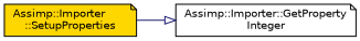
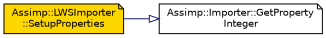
  digraph {
    rankdir=LR
    node [color=black fontname=Helvetica fontsize=10 shape=note style=filled]
-   n1 [fillcolor=gold fontcolor=black height=0.2 label="Assimp::Importer\l::SetupProperties" width=0.4]
+   n1 [fillcolor=gold fontcolor=black height=0.2 label="Assimp::LWSImporter\l::SetupProperties" width=0.4]
    n2 [fillcolor=white height=0.2 label="Assimp::Importer::GetProperty\lInteger" width=0.4]
    n1 -> n2 [color=midnightblue fontname=Helvetica fontsize=10 labelfontname=Helvetica labelfontsize=10 style=solid arrowhead=onormal]
  }
